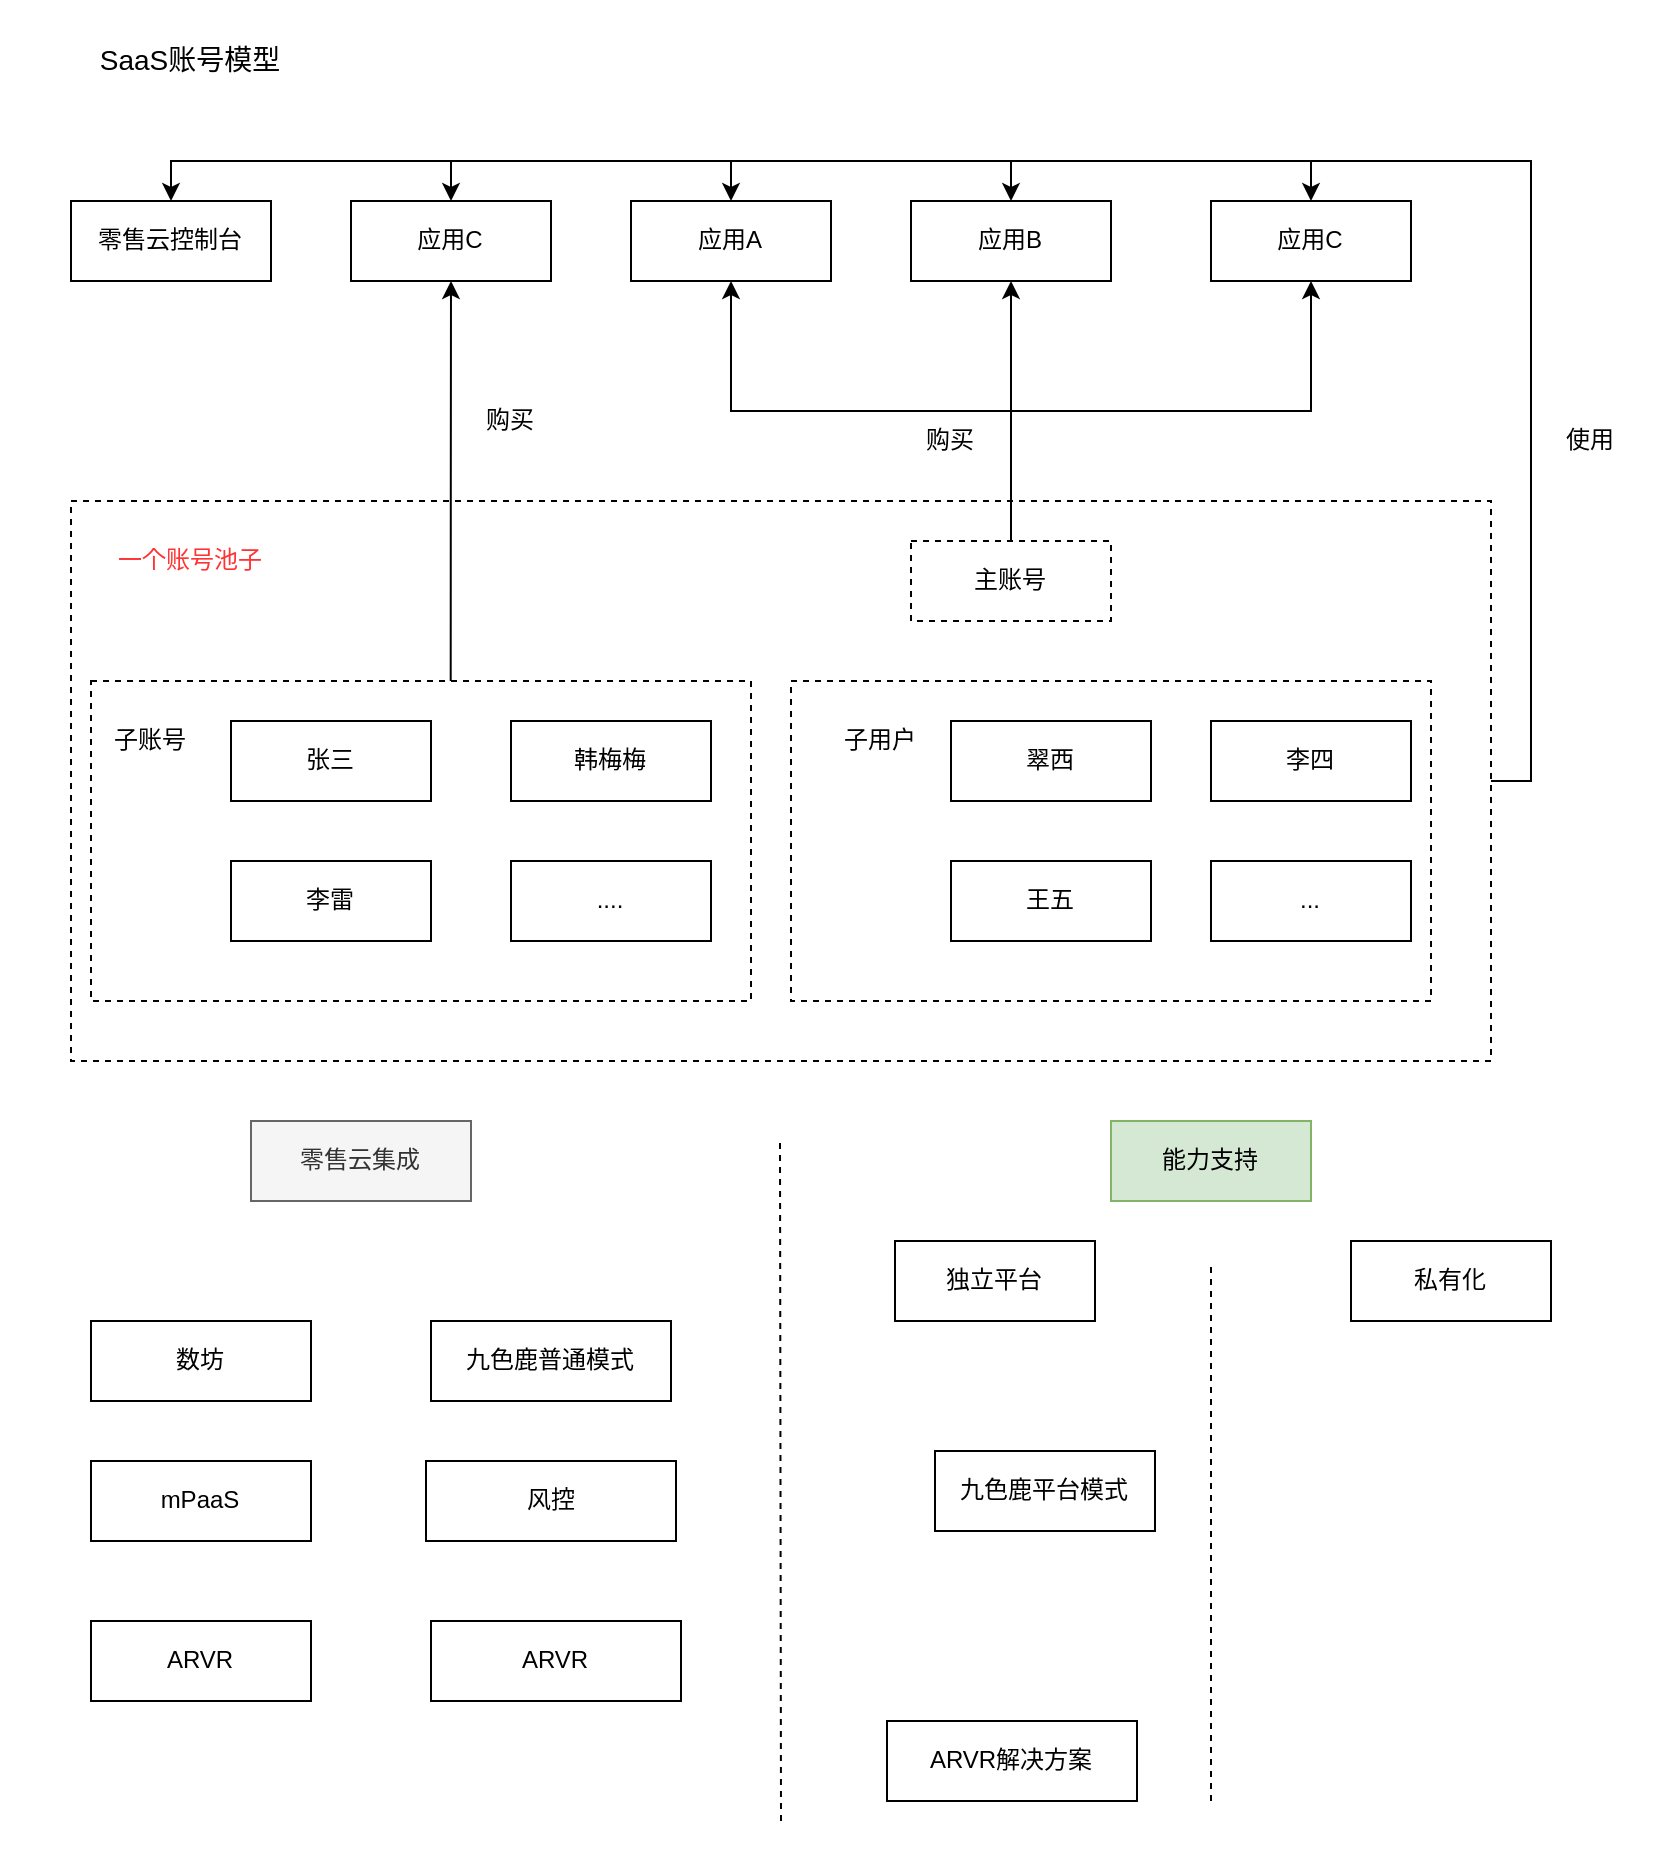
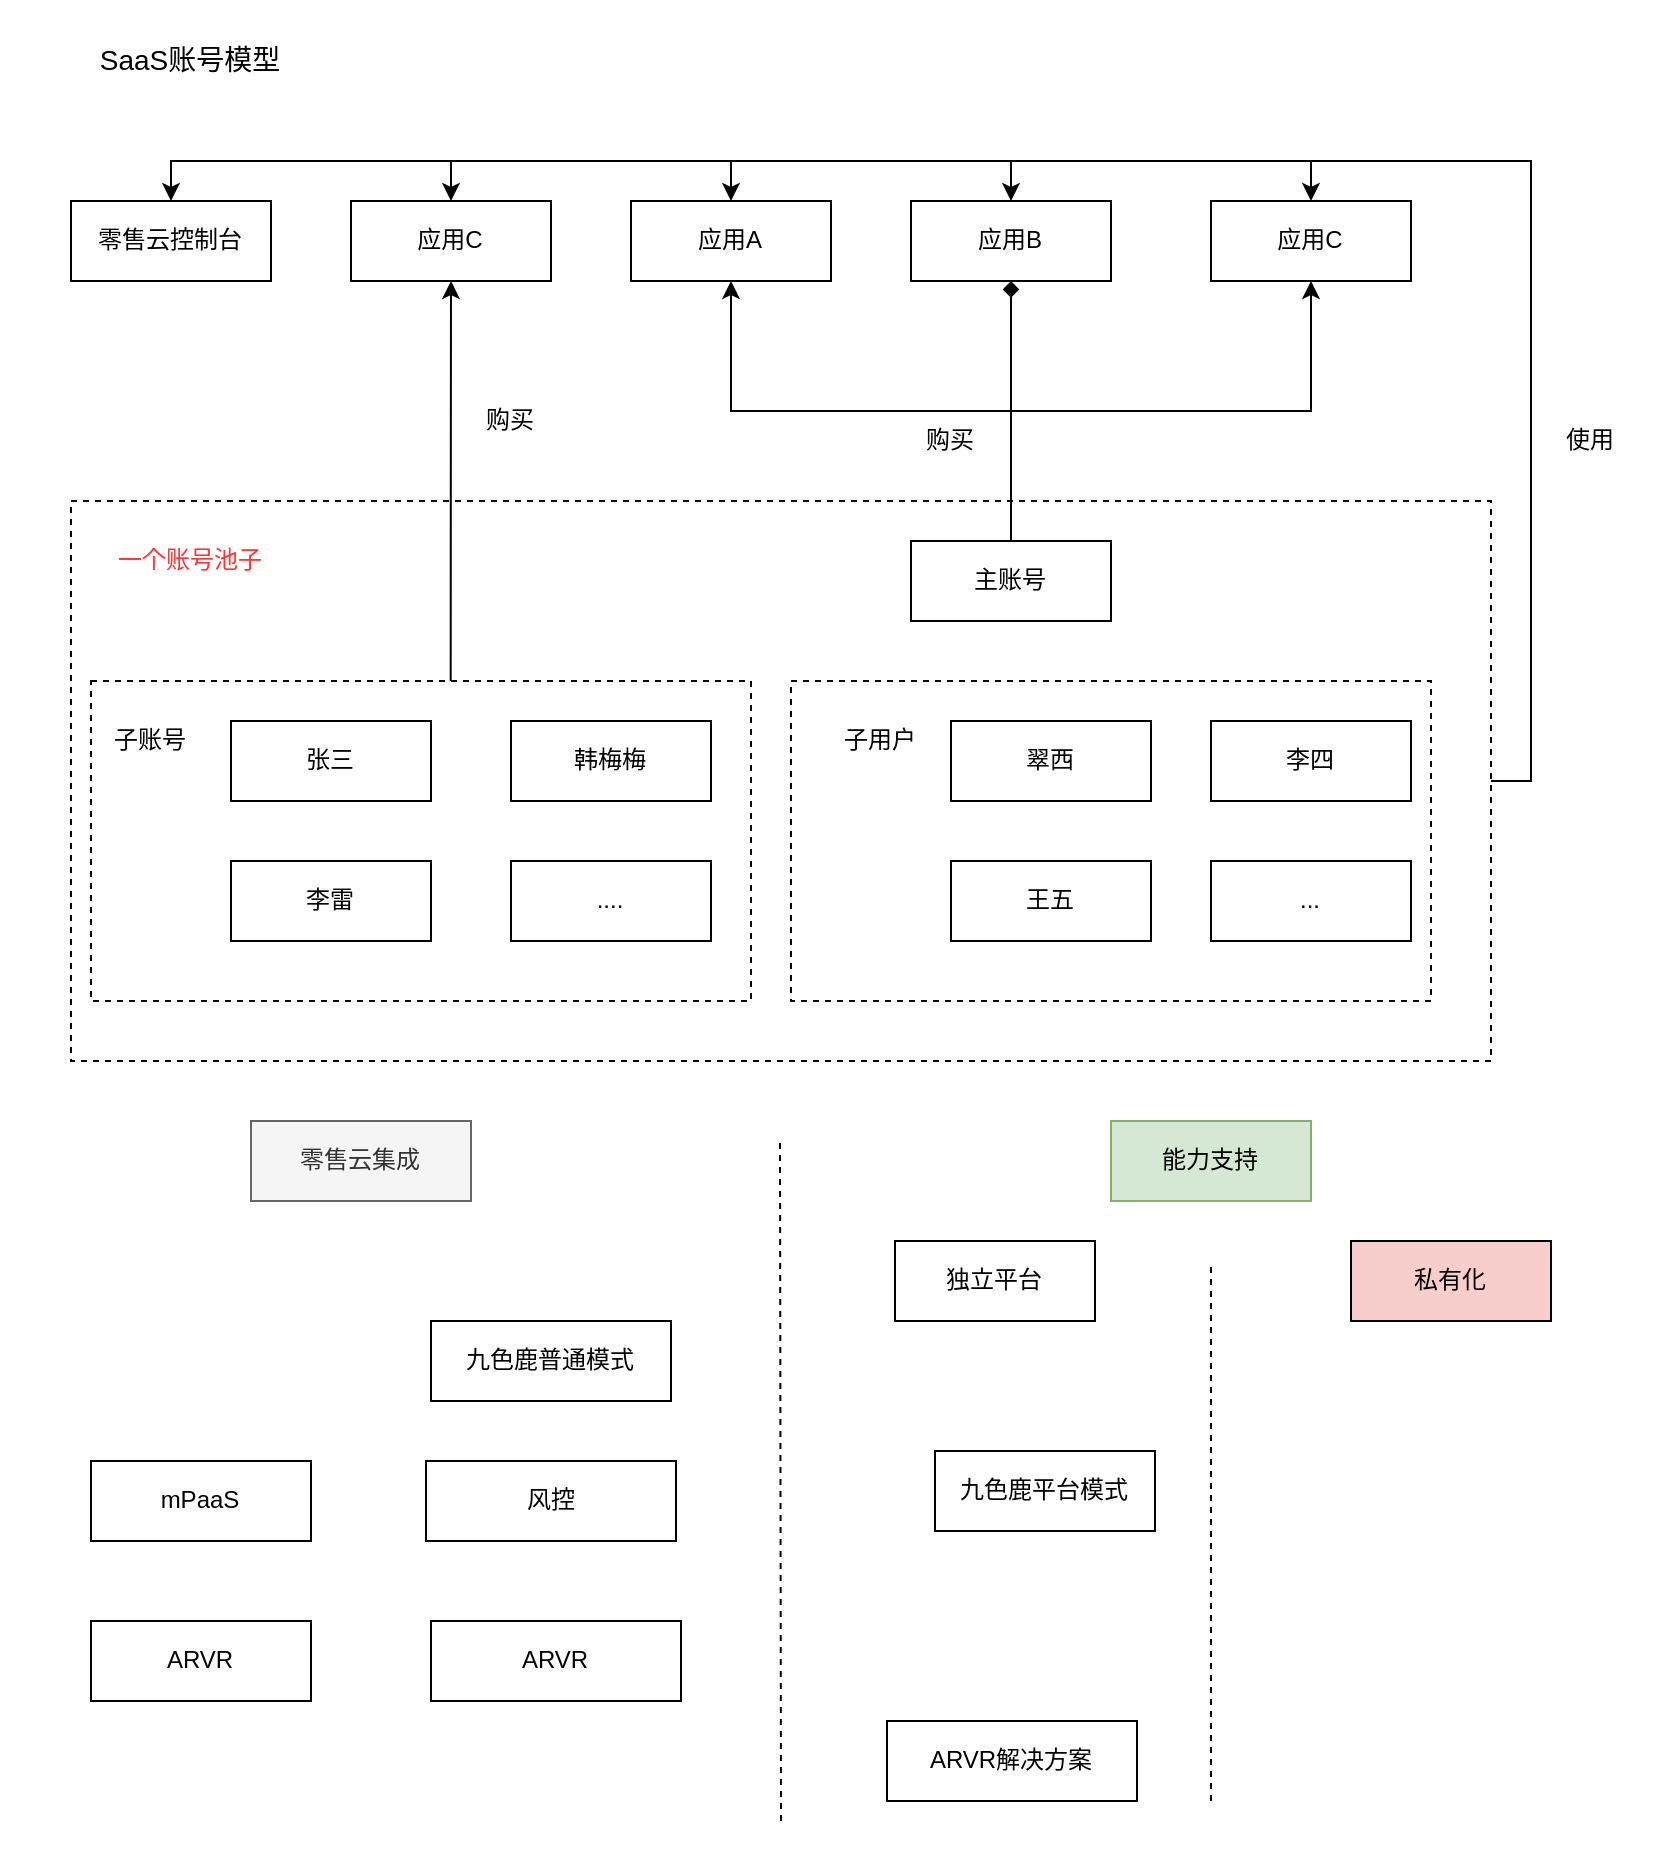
  <mxCell id="0" />
  <mxCell id="1" parent="0" />
  <mxCell id="2" style="edgeStyle=orthogonalEdgeStyle;rounded=0;orthogonalLoop=1;jettySize=auto;html=1;exitX=1;exitY=0.5;exitDx=0;exitDy=0;entryX=0.5;entryY=0;entryDx=0;entryDy=0;" parent="1" source="7" target="28" edge="1"><mxGeometry relative="1" as="geometry"><Array as="points"><mxPoint x="765" y="390" /><mxPoint x="765" y="80" /><mxPoint x="655" y="80" /></Array></mxGeometry></mxCell>
  <mxCell id="3" style="edgeStyle=orthogonalEdgeStyle;rounded=0;orthogonalLoop=1;jettySize=auto;html=1;exitX=1;exitY=0.5;exitDx=0;exitDy=0;entryX=0.5;entryY=0;entryDx=0;entryDy=0;" parent="1" source="7" target="27" edge="1"><mxGeometry relative="1" as="geometry"><Array as="points"><mxPoint x="765" y="390" /><mxPoint x="765" y="80" /><mxPoint x="505" y="80" /></Array></mxGeometry></mxCell>
  <mxCell id="4" style="edgeStyle=orthogonalEdgeStyle;rounded=0;orthogonalLoop=1;jettySize=auto;html=1;exitX=1;exitY=0.5;exitDx=0;exitDy=0;entryX=0.5;entryY=0;entryDx=0;entryDy=0;" parent="1" source="7" target="26" edge="1"><mxGeometry relative="1" as="geometry" /></mxCell>
  <mxCell id="5" style="edgeStyle=orthogonalEdgeStyle;rounded=0;orthogonalLoop=1;jettySize=auto;html=1;exitX=1;exitY=0.5;exitDx=0;exitDy=0;entryX=0.5;entryY=0;entryDx=0;entryDy=0;" parent="1" source="7" target="30" edge="1"><mxGeometry relative="1" as="geometry" /></mxCell>
  <mxCell id="6" style="edgeStyle=orthogonalEdgeStyle;rounded=0;orthogonalLoop=1;jettySize=auto;html=1;exitX=1;exitY=0.5;exitDx=0;exitDy=0;entryX=0.5;entryY=0;entryDx=0;entryDy=0;" parent="1" source="7" target="32" edge="1"><mxGeometry relative="1" as="geometry" /></mxCell>
  <mxCell id="7" value="" style="rounded=0;whiteSpace=wrap;html=1;dashed=1;" parent="1" vertex="1"><mxGeometry x="35" y="250" width="710" height="280" as="geometry" /></mxCell>
  <mxCell id="8" style="edgeStyle=orthogonalEdgeStyle;rounded=0;orthogonalLoop=1;jettySize=auto;html=1;exitX=0.545;exitY=0;exitDx=0;exitDy=0;entryX=0.5;entryY=1;entryDx=0;entryDy=0;exitPerimeter=0;" parent="1" source="9" target="30" edge="1"><mxGeometry relative="1" as="geometry" /></mxCell>
  <mxCell id="9" value="" style="rounded=0;whiteSpace=wrap;html=1;dashed=1;" parent="1" vertex="1"><mxGeometry x="45" y="340" width="330" height="160" as="geometry" /></mxCell>
  <mxCell id="10" style="edgeStyle=orthogonalEdgeStyle;rounded=0;orthogonalLoop=1;jettySize=auto;html=1;exitX=0.5;exitY=0;exitDx=0;exitDy=0;entryX=0.5;entryY=1;entryDx=0;entryDy=0;" parent="1" source="13" target="26" edge="1"><mxGeometry relative="1" as="geometry" /></mxCell>
- <mxCell id="11" style="edgeStyle=orthogonalEdgeStyle;rounded=0;orthogonalLoop=1;jettySize=auto;html=1;exitX=0.5;exitY=0;exitDx=0;exitDy=0;entryX=0.5;entryY=1;entryDx=0;entryDy=0;" parent="1" source="13" target="27" edge="1"><mxGeometry relative="1" as="geometry" /></mxCell>
+ <mxCell id="11" style="edgeStyle=orthogonalEdgeStyle;rounded=0;orthogonalLoop=1;jettySize=auto;html=1;exitX=0.5;exitY=0;exitDx=0;exitDy=0;entryX=0.5;entryY=1;entryDx=0;entryDy=0;endArrow=diamond;" parent="1" source="13" target="27" edge="1"><mxGeometry relative="1" as="geometry" /></mxCell>
  <mxCell id="12" style="edgeStyle=orthogonalEdgeStyle;rounded=0;orthogonalLoop=1;jettySize=auto;html=1;exitX=0.5;exitY=0;exitDx=0;exitDy=0;entryX=0.5;entryY=1;entryDx=0;entryDy=0;" parent="1" source="13" target="28" edge="1"><mxGeometry relative="1" as="geometry" /></mxCell>
- <mxCell id="13" value="主账号" style="rounded=0;whiteSpace=wrap;html=1;dashed=1;" parent="1" vertex="1"><mxGeometry x="455" y="270" width="100" height="40" as="geometry" /></mxCell>
+ <mxCell id="13" value="主账号" style="rounded=0;whiteSpace=wrap;html=1;" parent="1" vertex="1"><mxGeometry x="455" y="270" width="100" height="40" as="geometry" /></mxCell>
  <mxCell id="14" value="张三" style="rounded=0;whiteSpace=wrap;html=1;" parent="1" vertex="1"><mxGeometry x="115" y="360" width="100" height="40" as="geometry" /></mxCell>
  <mxCell id="15" value="李雷" style="rounded=0;whiteSpace=wrap;html=1;" parent="1" vertex="1"><mxGeometry x="115" y="430" width="100" height="40" as="geometry" /></mxCell>
  <mxCell id="16" value="韩梅梅" style="rounded=0;whiteSpace=wrap;html=1;" parent="1" vertex="1"><mxGeometry x="255" y="360" width="100" height="40" as="geometry" /></mxCell>
  <mxCell id="17" value="" style="rounded=0;whiteSpace=wrap;html=1;dashed=1;" parent="1" vertex="1"><mxGeometry x="395" y="340" width="320" height="160" as="geometry" /></mxCell>
  <mxCell id="18" value="翠西" style="rounded=0;whiteSpace=wrap;html=1;" parent="1" vertex="1"><mxGeometry x="475" y="360" width="100" height="40" as="geometry" /></mxCell>
  <mxCell id="19" value="李四" style="rounded=0;whiteSpace=wrap;html=1;" parent="1" vertex="1"><mxGeometry x="605" y="360" width="100" height="40" as="geometry" /></mxCell>
  <mxCell id="20" value="王五" style="rounded=0;whiteSpace=wrap;html=1;" parent="1" vertex="1"><mxGeometry x="475" y="430" width="100" height="40" as="geometry" /></mxCell>
  <mxCell id="21" value="...." style="rounded=0;whiteSpace=wrap;html=1;" parent="1" vertex="1"><mxGeometry x="255" y="430" width="100" height="40" as="geometry" /></mxCell>
  <mxCell id="22" value="子账号" style="text;html=1;strokeColor=none;fillColor=none;align=center;verticalAlign=middle;whiteSpace=wrap;rounded=0;dashed=1;" parent="1" vertex="1"><mxGeometry x="55" y="360" width="40" height="20" as="geometry" /></mxCell>
  <mxCell id="23" value="..." style="rounded=0;whiteSpace=wrap;html=1;" parent="1" vertex="1"><mxGeometry x="605" y="430" width="100" height="40" as="geometry" /></mxCell>
  <mxCell id="24" value="子用户" style="text;html=1;strokeColor=none;fillColor=none;align=center;verticalAlign=middle;whiteSpace=wrap;rounded=0;dashed=1;" parent="1" vertex="1"><mxGeometry x="415" y="360" width="50" height="20" as="geometry" /></mxCell>
  <mxCell id="25" value="&lt;font style=&quot;font-size: 14px&quot;&gt;SaaS账号模型&lt;/font&gt;" style="text;html=1;strokeColor=none;fillColor=none;align=center;verticalAlign=middle;whiteSpace=wrap;rounded=0;dashed=1;" parent="1" vertex="1"><mxGeometry x="20" y="20" width="150" height="20" as="geometry" /></mxCell>
  <mxCell id="26" value="应用A" style="rounded=0;whiteSpace=wrap;html=1;" parent="1" vertex="1"><mxGeometry x="315" y="100" width="100" height="40" as="geometry" /></mxCell>
  <mxCell id="27" value="应用B" style="rounded=0;whiteSpace=wrap;html=1;" parent="1" vertex="1"><mxGeometry x="455" y="100" width="100" height="40" as="geometry" /></mxCell>
  <mxCell id="28" value="应用C" style="rounded=0;whiteSpace=wrap;html=1;" parent="1" vertex="1"><mxGeometry x="605" y="100" width="100" height="40" as="geometry" /></mxCell>
  <mxCell id="29" value="购买" style="text;html=1;strokeColor=none;fillColor=none;align=center;verticalAlign=middle;whiteSpace=wrap;rounded=0;dashed=1;" parent="1" vertex="1"><mxGeometry x="455" y="210" width="40" height="20" as="geometry" /></mxCell>
  <mxCell id="30" value="应用C" style="rounded=0;whiteSpace=wrap;html=1;" parent="1" vertex="1"><mxGeometry x="175" y="100" width="100" height="40" as="geometry" /></mxCell>
  <mxCell id="31" value="购买" style="text;html=1;strokeColor=none;fillColor=none;align=center;verticalAlign=middle;whiteSpace=wrap;rounded=0;dashed=1;" parent="1" vertex="1"><mxGeometry x="235" y="200" width="40" height="20" as="geometry" /></mxCell>
  <mxCell id="32" value="零售云控制台" style="rounded=0;whiteSpace=wrap;html=1;" parent="1" vertex="1"><mxGeometry x="35" y="100" width="100" height="40" as="geometry" /></mxCell>
  <mxCell id="33" value="&lt;font color=&quot;#ff3333&quot;&gt;一个账号池子&lt;/font&gt;" style="text;html=1;strokeColor=none;fillColor=none;align=center;verticalAlign=middle;whiteSpace=wrap;rounded=0;dashed=1;" parent="1" vertex="1"><mxGeometry x="55" y="270" width="80" height="20" as="geometry" /></mxCell>
  <mxCell id="34" value="零售云集成" style="rounded=0;whiteSpace=wrap;html=1;fillColor=#f5f5f5;strokeColor=#666666;fontColor=#333333;" parent="1" vertex="1"><mxGeometry x="125" y="560" width="110" height="40" as="geometry" /></mxCell>
- <mxCell id="35" value="私有化" style="rounded=0;whiteSpace=wrap;html=1;" parent="1" vertex="1"><mxGeometry x="675" y="620" width="100" height="40" as="geometry" /></mxCell>
+ <mxCell id="35" value="私有化" style="rounded=0;whiteSpace=wrap;html=1;fillColor=#f8cecc;" parent="1" vertex="1"><mxGeometry x="675" y="620" width="100" height="40" as="geometry" /></mxCell>
  <mxCell id="36" value="九色鹿普通模式" style="rounded=0;whiteSpace=wrap;html=1;" parent="1" vertex="1"><mxGeometry x="215" y="660" width="120" height="40" as="geometry" /></mxCell>
- <mxCell id="37" value="数坊" style="rounded=0;whiteSpace=wrap;html=1;" parent="1" vertex="1"><mxGeometry x="45" y="660" width="110" height="40" as="geometry" /></mxCell>
  <mxCell id="38" value="" style="endArrow=none;dashed=1;html=1;" parent="1" edge="1"><mxGeometry width="50" height="50" relative="1" as="geometry"><mxPoint x="390" y="910" as="sourcePoint" /><mxPoint x="389.5" y="570" as="targetPoint" /></mxGeometry></mxCell>
  <mxCell id="39" value="" style="endArrow=none;dashed=1;html=1;" parent="1" source="47" edge="1"><mxGeometry width="50" height="50" relative="1" as="geometry"><mxPoint x="605" y="870" as="sourcePoint" /><mxPoint x="605" y="570" as="targetPoint" /></mxGeometry></mxCell>
  <mxCell id="40" value="九色鹿平台模式" style="rounded=0;whiteSpace=wrap;html=1;" parent="1" vertex="1"><mxGeometry x="467" y="725" width="110" height="40" as="geometry" /></mxCell>
  <mxCell id="41" value="使用" style="text;html=1;strokeColor=none;fillColor=none;align=center;verticalAlign=middle;whiteSpace=wrap;rounded=0;dashed=1;" parent="1" vertex="1"><mxGeometry x="775" y="210" width="40" height="20" as="geometry" /></mxCell>
  <mxCell id="42" value="mPaaS" style="rounded=0;whiteSpace=wrap;html=1;" parent="1" vertex="1"><mxGeometry x="45" y="730" width="110" height="40" as="geometry" /></mxCell>
  <mxCell id="43" value="风控" style="rounded=0;whiteSpace=wrap;html=1;" parent="1" vertex="1"><mxGeometry x="212.5" y="730" width="125" height="40" as="geometry" /></mxCell>
  <mxCell id="44" value="ARVR&lt;span style=&quot;color: rgba(0 , 0 , 0 , 0) ; font-family: monospace ; font-size: 0px&quot;&gt;%3CmxGraphModel%3E%3Croot%3E%3CmxCell%20id%3D%220%22%2F%3E%3CmxCell%20id%3D%221%22%20parent%3D%220%22%2F%3E%3CmxCell%20id%3D%222%22%20value%3D%22%E9%A3%8E%E6%8E%A7%22%20style%3D%22rounded%3D0%3BwhiteSpace%3Dwrap%3Bhtml%3D1%3B%22%20vertex%3D%221%22%20parent%3D%221%22%3E%3CmxGeometry%20x%3D%22207.5%22%20y%3D%22800%22%20width%3D%22125%22%20height%3D%2240%22%20as%3D%22geometry%22%2F%3E%3C%2FmxCell%3E%3C%2Froot%3E%3C%2FmxGraphModel%3E&lt;/span&gt;" style="rounded=0;whiteSpace=wrap;html=1;" parent="1" vertex="1"><mxGeometry x="45" y="810" width="110" height="40" as="geometry" /></mxCell>
  <mxCell id="45" value="ARVR&lt;span style=&quot;color: rgba(0 , 0 , 0 , 0) ; font-family: monospace ; font-size: 0px&quot;&gt;%3CmxGraphModel%3E%3Croot%3E%3CmxCell%20id%3D%220%22%2F%3E%3CmxCell%20id%3D%221%22%20parent%3D%220%22%2F%3E%3CmxCell%20id%3D%222%22%20value%3D%22%E9%A3%8E%E6%8E%A7%22%20style%3D%22rounded%3D0%3BwhiteSpace%3Dwrap%3Bhtml%3D1%3B%22%20vertex%3D%221%22%20parent%3D%221%22%3E%3CmxGeometry%20x%3D%22207.5%22%20y%3D%22800%22%20width%3D%22125%22%20height%3D%2240%22%20as%3D%22geometry%22%2F%3E%3C%2FmxCell%3E%3C%2Froot%3E%3C%2FmxGraphModel%3E&lt;/span&gt;" style="rounded=0;whiteSpace=wrap;html=1;" parent="1" vertex="1"><mxGeometry x="215" y="810" width="125" height="40" as="geometry" /></mxCell>
  <mxCell id="46" value="ARVR解决方案" style="rounded=0;whiteSpace=wrap;html=1;" parent="1" vertex="1"><mxGeometry x="443" y="860" width="125" height="40" as="geometry" /></mxCell>
  <mxCell id="47" value="能力支持" style="rounded=0;whiteSpace=wrap;html=1;fillColor=#d5e8d4;strokeColor=#82b366;" parent="1" vertex="1"><mxGeometry x="555" y="560" width="100" height="40" as="geometry" /></mxCell>
  <mxCell id="48" value="" style="endArrow=none;dashed=1;html=1;" parent="1" edge="1"><mxGeometry width="50" height="50" relative="1" as="geometry"><mxPoint x="605" y="900" as="sourcePoint" /><mxPoint x="605" y="630" as="targetPoint" /><Array as="points"><mxPoint x="605" y="710" /></Array></mxGeometry></mxCell>
  <mxCell id="49" value="独立平台" style="rounded=0;whiteSpace=wrap;html=1;" parent="1" vertex="1"><mxGeometry x="447" y="620" width="100" height="40" as="geometry" /></mxCell>
